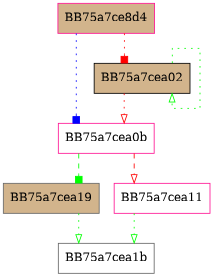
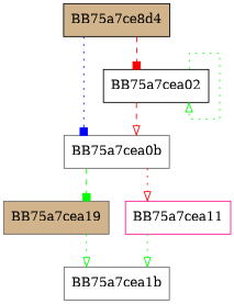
  digraph {
    splines=ortho
    node [color=deeppink fillcolor=white shape=box style=filled]
    edge [arrowhead=onormal color=green style=dashed]
-   BB75a7cea0b
-   BB75a7ce8d4 [fillcolor=tan]
-   BB75a7cea02 [color=black fillcolor=tan]
+   BB75a7cea0b [color=gray40]
+   BB75a7ce8d4 [color=black fillcolor=tan]
+   BB75a7cea02 [color=black]
    BB75a7cea19 [color=gray40 fillcolor=tan]
    BB75a7cea11
    BB75a7cea1b [color=gray40]
    BB75a7cea0b -> BB75a7cea19 [arrowhead=box]
-   BB75a7cea0b -> BB75a7cea11 [color=red]
+   BB75a7cea0b -> BB75a7cea11 [color=red style=dotted]
    BB75a7ce8d4 -> BB75a7cea0b [arrowhead=box color=blue style=dotted]
-   BB75a7ce8d4 -> BB75a7cea02 [arrowhead=box color=red style=dotted]
-   BB75a7cea02 -> BB75a7cea0b [color=red style=dotted]
+   BB75a7ce8d4 -> BB75a7cea02 [arrowhead=box color=red]
+   BB75a7cea02 -> BB75a7cea0b [color=red]
    BB75a7cea02 -> BB75a7cea02 [style=dotted]
    BB75a7cea19 -> BB75a7cea1b [style=dotted]
    BB75a7cea11 -> BB75a7cea1b [style=dotted]
  }
